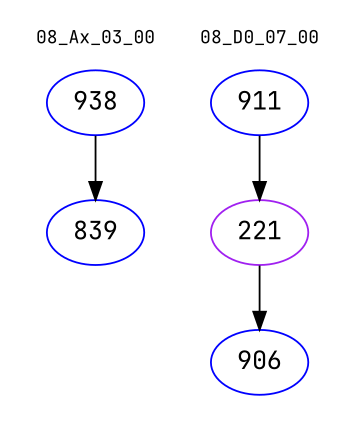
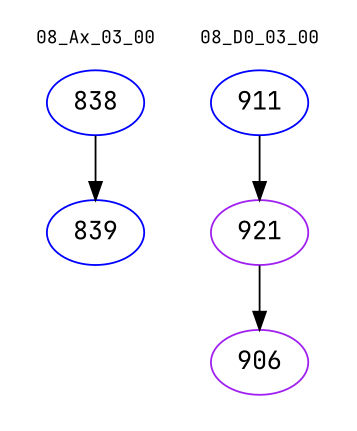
  digraph {
    fontname="JetBrains Mono"
    node [color=blue fontname="JetBrains Mono"]
    edge [color=black fontname="JetBrains Mono"]
-   n1 [label=938]
+   n1 [label=838]
    n2 [label=839]
    n3 [label=911]
-   n4 [color=purple label=221]
-   n5 [label=906]
+   n4 [color=purple label=921]
+   n5 [color=purple label=906]
    subgraph cluster_1 {
      color=white
      fontsize=10
      label="08_Ax_03_00"
      n1
      n2
    }
    subgraph cluster_2 {
      color=white
      fontsize=10
-     label="08_D0_07_00"
+     label="08_D0_03_00"
      n3
      n4
      n5
    }
    n1 -> n2
    n3 -> n4
    n4 -> n5
  }
